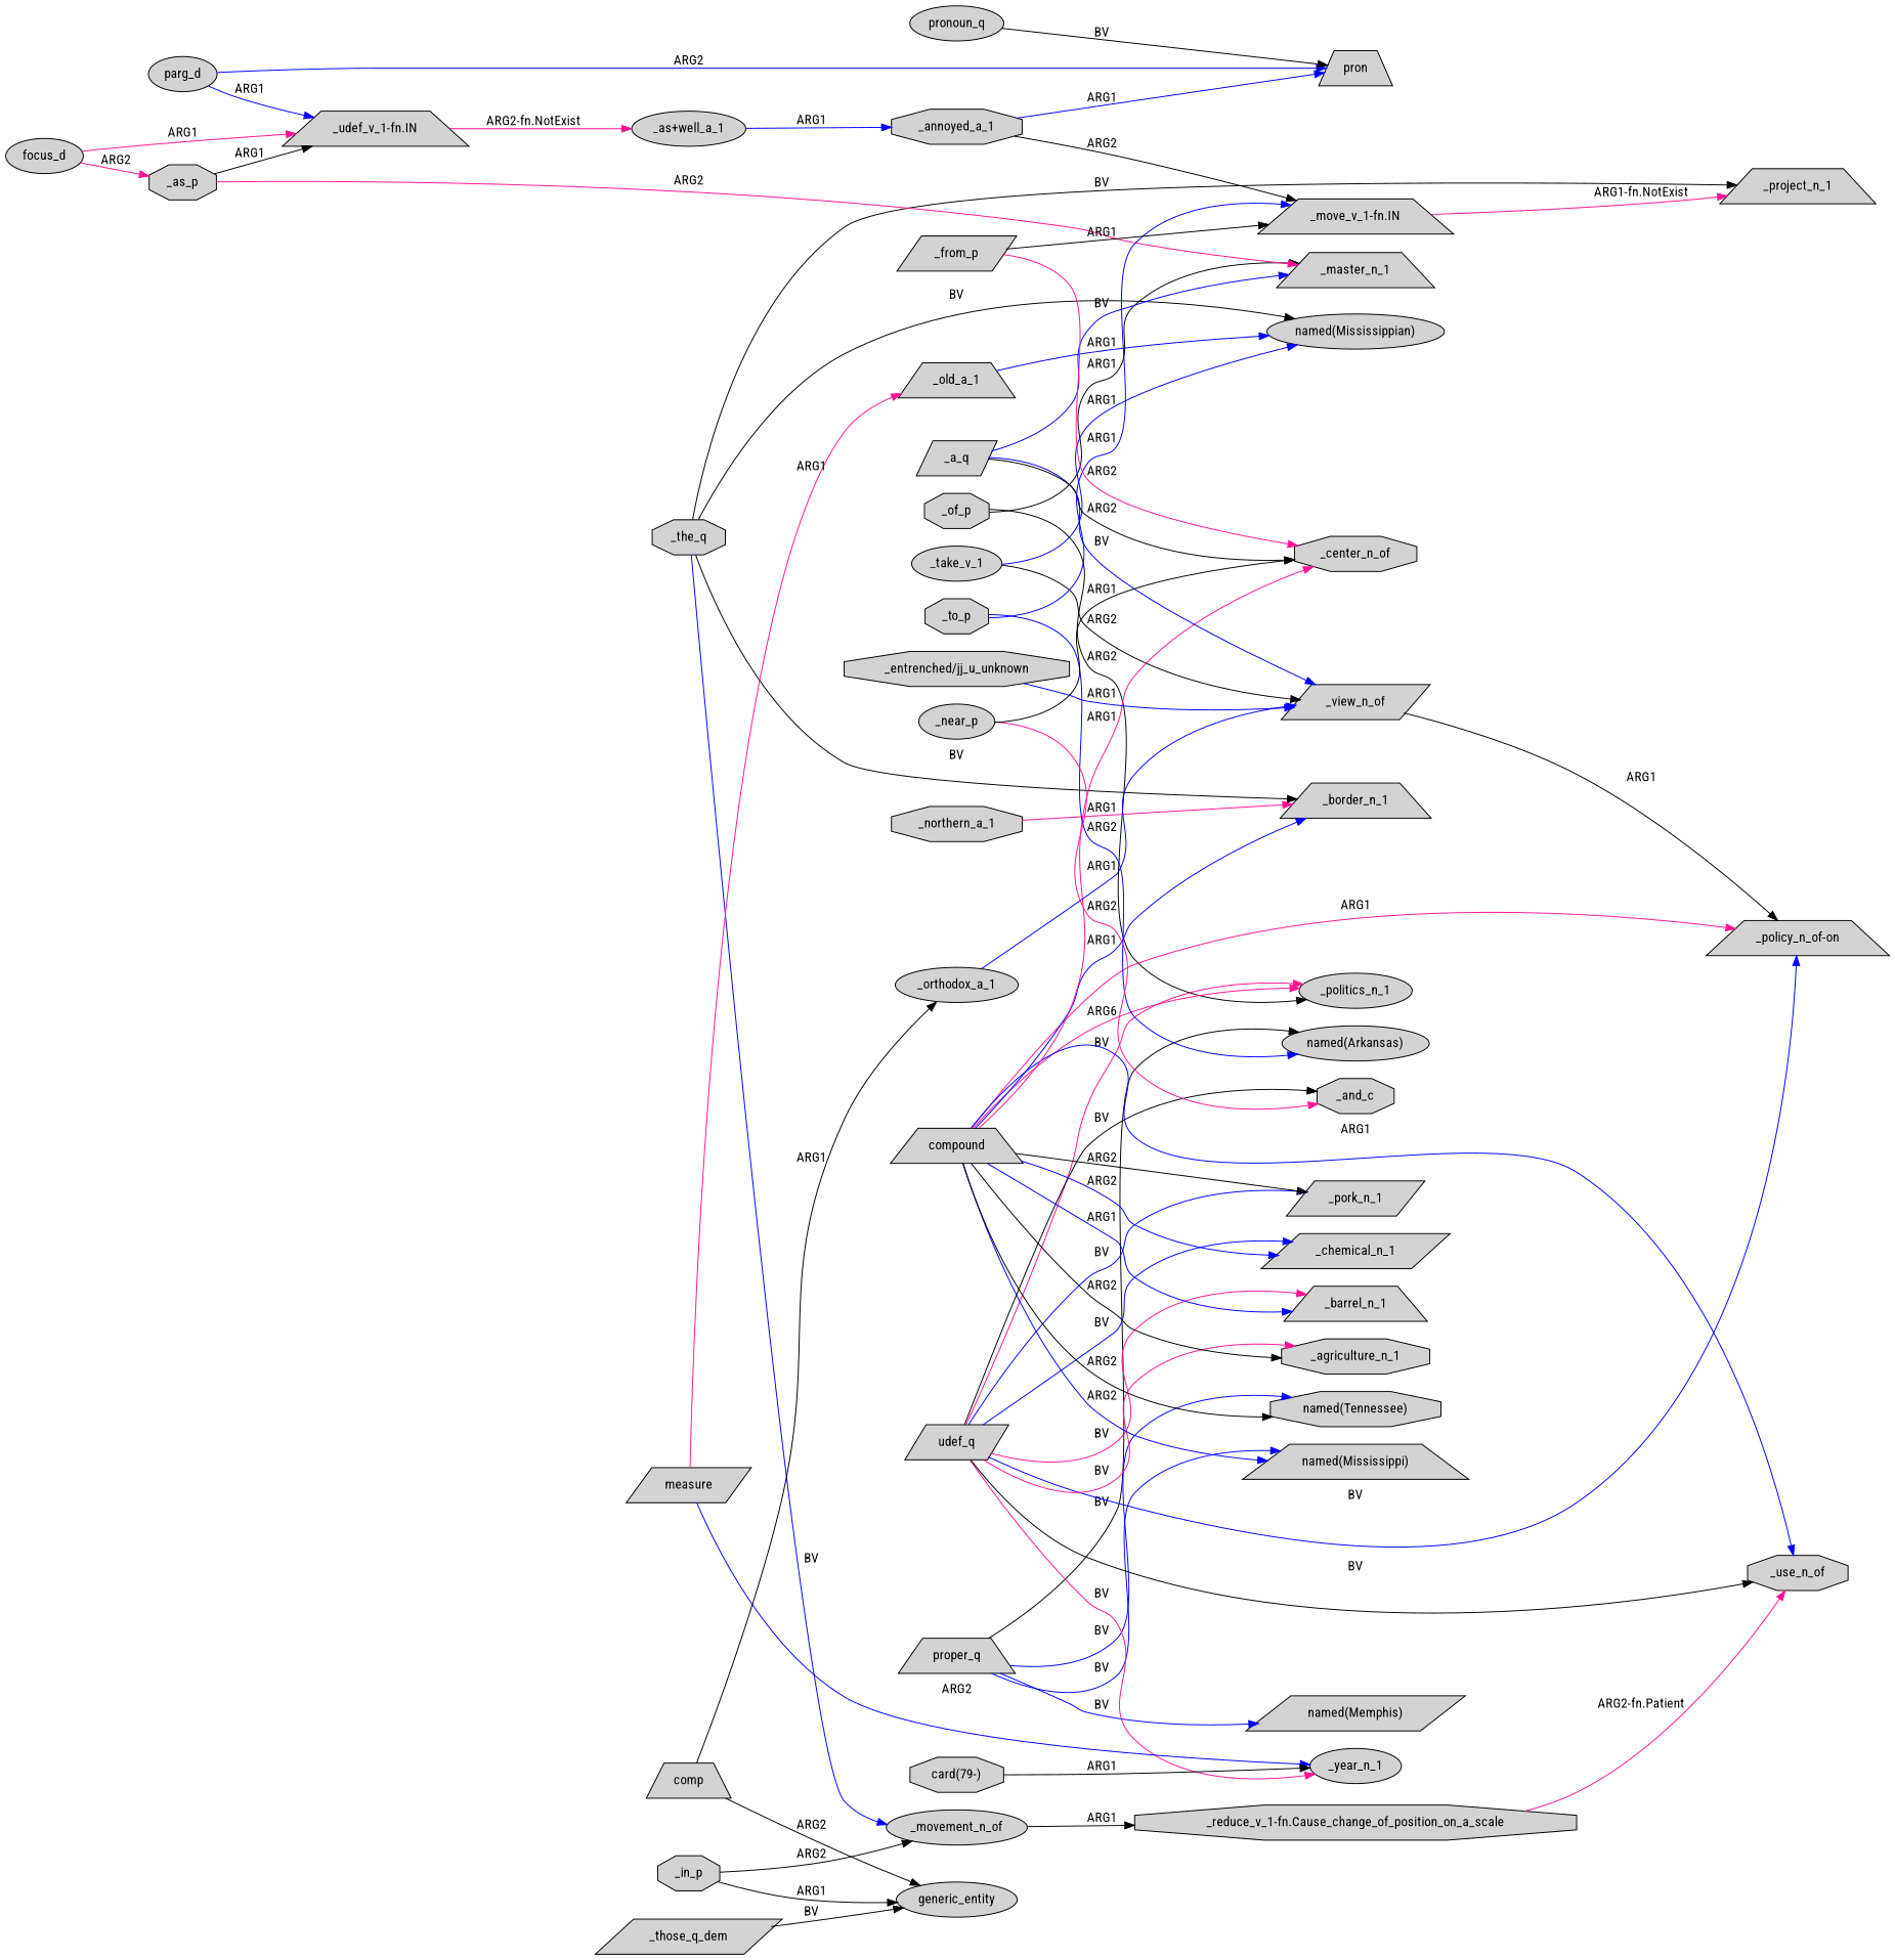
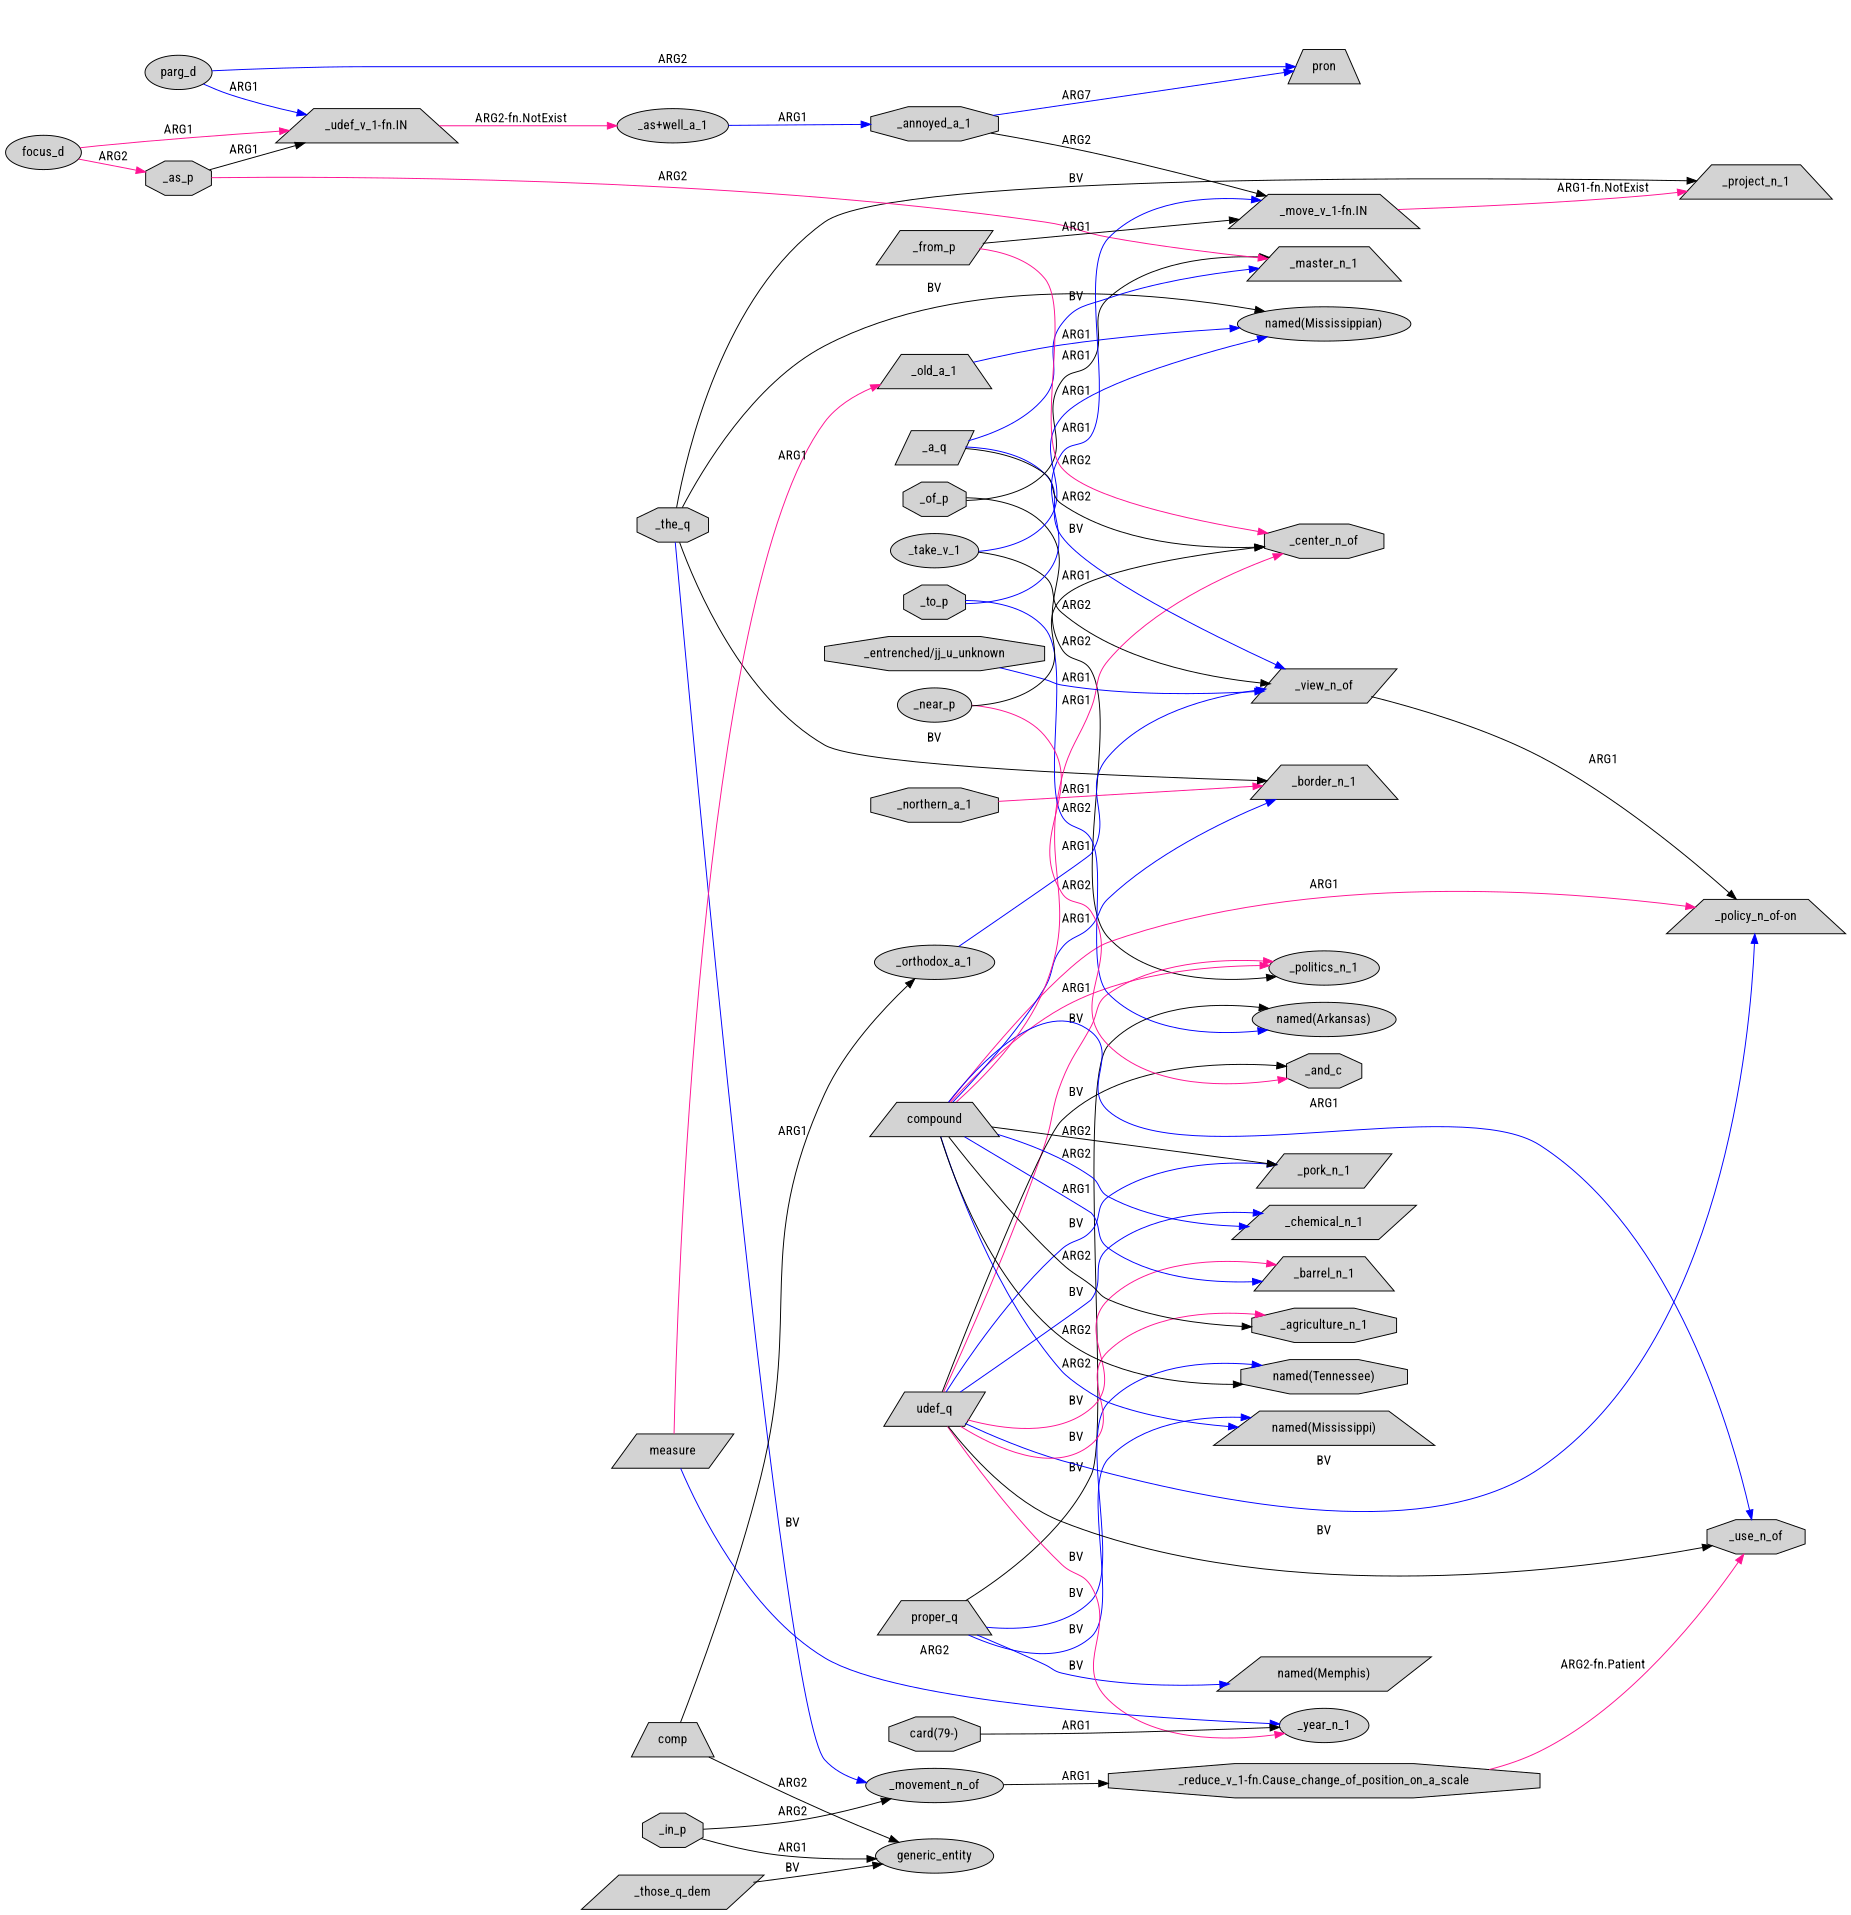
  digraph {
    fontname="Roboto Condensed"
    rankdir=LR
    node [fontname="Roboto Condensed" shape=octagon style=filled]
    edge [color=black fontname="Roboto Condensed"]
    parg_d [shape=ellipse]
    n2 [label="_udef_v_1-fn.IN" shape=trapezium]
    pron [shape=trapezium]
    "_as+well_a_1" [shape=ellipse]
    _annoyed_a_1
    _master_n_1 [shape=trapezium]
    _of_p
    _politics_n_1 [shape=ellipse]
    proper_q [shape=trapezium]
    "named(Mississippi)" [shape=trapezium]
    "named(Arkansas)" [shape=ellipse]
    "named(Tennessee)"
    "named(Memphis)" [shape=parallelogram]
    _take_v_1 [shape=ellipse]
    _view_n_of [shape=parallelogram]
    "named(Mississippian)" [shape=ellipse]
    "_policy_n_of-on" [shape=trapezium]
    udef_q [shape=parallelogram]
    _pork_n_1 [shape=parallelogram]
    _agriculture_n_1
    _year_n_1 [shape=ellipse]
    _use_n_of
    _chemical_n_1 [shape=parallelogram]
    _barrel_n_1 [shape=trapezium]
    _and_c
    _border_n_1 [shape=trapezium]
    _northern_a_1
    _the_q
    _project_n_1 [shape=trapezium]
    _movement_n_of [shape=ellipse]
    "_reduce_v_1-fn.Cause_change_of_position_on_a_scale"
    compound [shape=trapezium]
    _center_n_of
    measure [shape=parallelogram]
    _old_a_1 [shape=trapezium]
    "_move_v_1-fn.IN" [shape=trapezium]
    _a_q [shape=parallelogram]
    focus_d [shape=ellipse]
    _as_p
    comp [shape=trapezium]
    _orthodox_a_1 [shape=ellipse]
    generic_entity [shape=ellipse]
    _to_p
    "_entrenched/jj_u_unknown"
-   pronoun_q [shape=ellipse]
    _near_p [shape=ellipse]
    _from_p [shape=parallelogram]
    _in_p
    _those_q_dem [shape=parallelogram]
    "card(79-)"
    parg_d -> n2 [color=blue label=ARG1]
    parg_d -> pron [color=blue label=ARG2]
    n2 -> "_as+well_a_1" [color=deeppink label="ARG2-fn.NotExist"]
    "_as+well_a_1" -> _annoyed_a_1 [color=blue label=ARG1]
-   _annoyed_a_1 -> pron [color=blue label=ARG1]
+   _annoyed_a_1 -> pron [color=blue label=ARG7]
    _annoyed_a_1 -> "_move_v_1-fn.IN" [label=ARG2]
    _of_p -> _master_n_1 [label=ARG1]
    _of_p -> _politics_n_1 [label=ARG2]
    proper_q -> "named(Mississippi)" [color=blue label=BV]
    proper_q -> "named(Arkansas)" [label=BV]
    proper_q -> "named(Tennessee)" [color=blue label=BV]
    proper_q -> "named(Memphis)" [color=blue label=BV]
    _take_v_1 -> _view_n_of [label=ARG2]
    _take_v_1 -> "named(Mississippian)" [color=blue label=ARG1]
    _view_n_of -> "_policy_n_of-on" [label=ARG1]
    udef_q -> _politics_n_1 [color=deeppink label=BV]
    udef_q -> "_policy_n_of-on" [color=blue label=BV]
    udef_q -> _pork_n_1 [color=blue label=BV]
    udef_q -> _agriculture_n_1 [color=deeppink label=BV]
    udef_q -> _year_n_1 [color=deeppink label=BV]
    udef_q -> _use_n_of [label=BV]
    udef_q -> _chemical_n_1 [color=blue label=BV]
    udef_q -> _barrel_n_1 [color=deeppink label=BV]
    udef_q -> _and_c [label=BV]
    _northern_a_1 -> _border_n_1 [color=deeppink label=ARG1]
    _the_q -> "named(Mississippian)" [label=BV]
    _the_q -> _border_n_1 [label=BV]
    _the_q -> _project_n_1 [label=BV]
    _the_q -> _movement_n_of [color=blue label=BV]
    _movement_n_of -> "_reduce_v_1-fn.Cause_change_of_position_on_a_scale" [label=ARG1]
    "_reduce_v_1-fn.Cause_change_of_position_on_a_scale" -> _use_n_of [color=deeppink label="ARG2-fn.Patient"]
-   compound -> _politics_n_1 [color=deeppink label=ARG6]
+   compound -> _politics_n_1 [color=deeppink label=ARG1]
    compound -> "named(Mississippi)" [color=blue label=ARG2]
    compound -> "named(Tennessee)" [label=ARG2]
    compound -> "_policy_n_of-on" [color=deeppink label=ARG1]
    compound -> _pork_n_1 [label=ARG2]
    compound -> _agriculture_n_1 [label=ARG2]
    compound -> _use_n_of [color=blue label=ARG1]
    compound -> _chemical_n_1 [color=blue label=ARG2]
    compound -> _barrel_n_1 [color=blue label=ARG1]
    compound -> _border_n_1 [color=blue label=ARG1]
    compound -> _center_n_of [color=deeppink label=ARG1]
    measure -> _year_n_1 [color=blue label=ARG2]
    measure -> _old_a_1 [color=deeppink label=ARG1]
    _old_a_1 -> "named(Mississippian)" [color=blue label=ARG1]
    "_move_v_1-fn.IN" -> _project_n_1 [color=deeppink label="ARG1-fn.NotExist"]
    _a_q -> _master_n_1 [color=blue label=BV]
    _a_q -> _view_n_of [color=blue label=BV]
    _a_q -> _center_n_of [label=ARG2]
    focus_d -> n2 [color=deeppink label=ARG1]
    focus_d -> _as_p [color=deeppink label=ARG2]
    _as_p -> n2 [label=ARG1]
    _as_p -> _master_n_1 [color=deeppink label=ARG2]
    comp -> _orthodox_a_1 [label=ARG1]
    comp -> generic_entity [label=ARG2]
    _orthodox_a_1 -> _view_n_of [color=blue label=ARG1]
    _to_p -> "named(Arkansas)" [color=blue label=ARG2]
    _to_p -> "_move_v_1-fn.IN" [color=blue label=ARG1]
    "_entrenched/jj_u_unknown" -> _view_n_of [color=blue label=ARG1]
-   pronoun_q -> pron [label=BV]
    _near_p -> _and_c [color=deeppink label=ARG2]
    _near_p -> _center_n_of [label=ARG1]
    _from_p -> _center_n_of [color=deeppink label=ARG2]
    _from_p -> "_move_v_1-fn.IN" [label=ARG1]
    _in_p -> _movement_n_of [label=ARG2]
    _in_p -> generic_entity [label=ARG1]
    _those_q_dem -> generic_entity [label=BV]
    "card(79-)" -> _year_n_1 [label=ARG1]
  }
